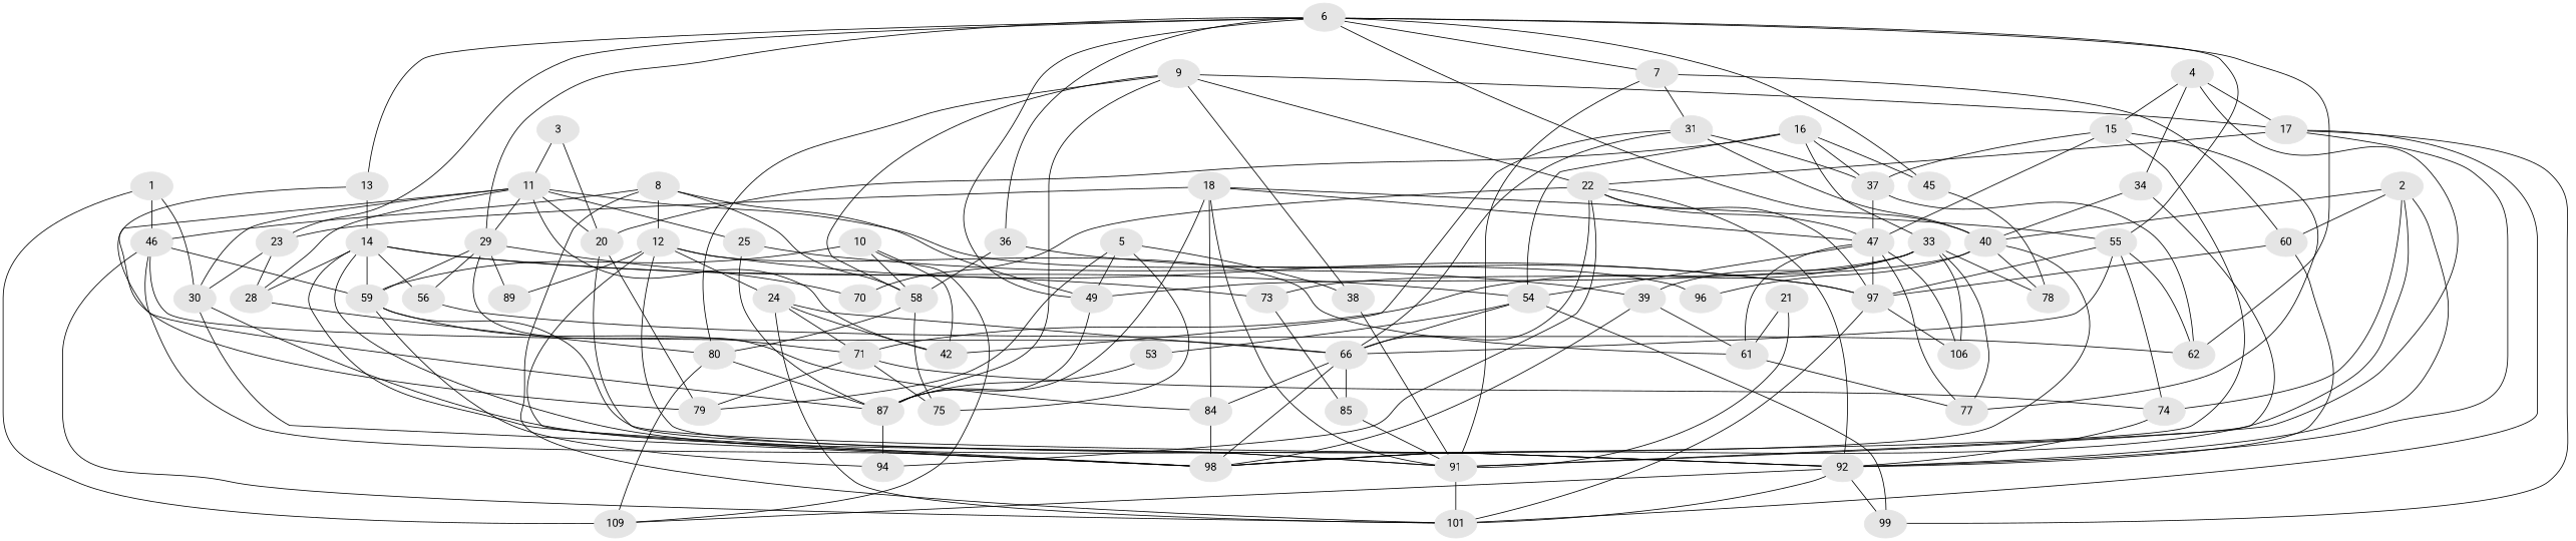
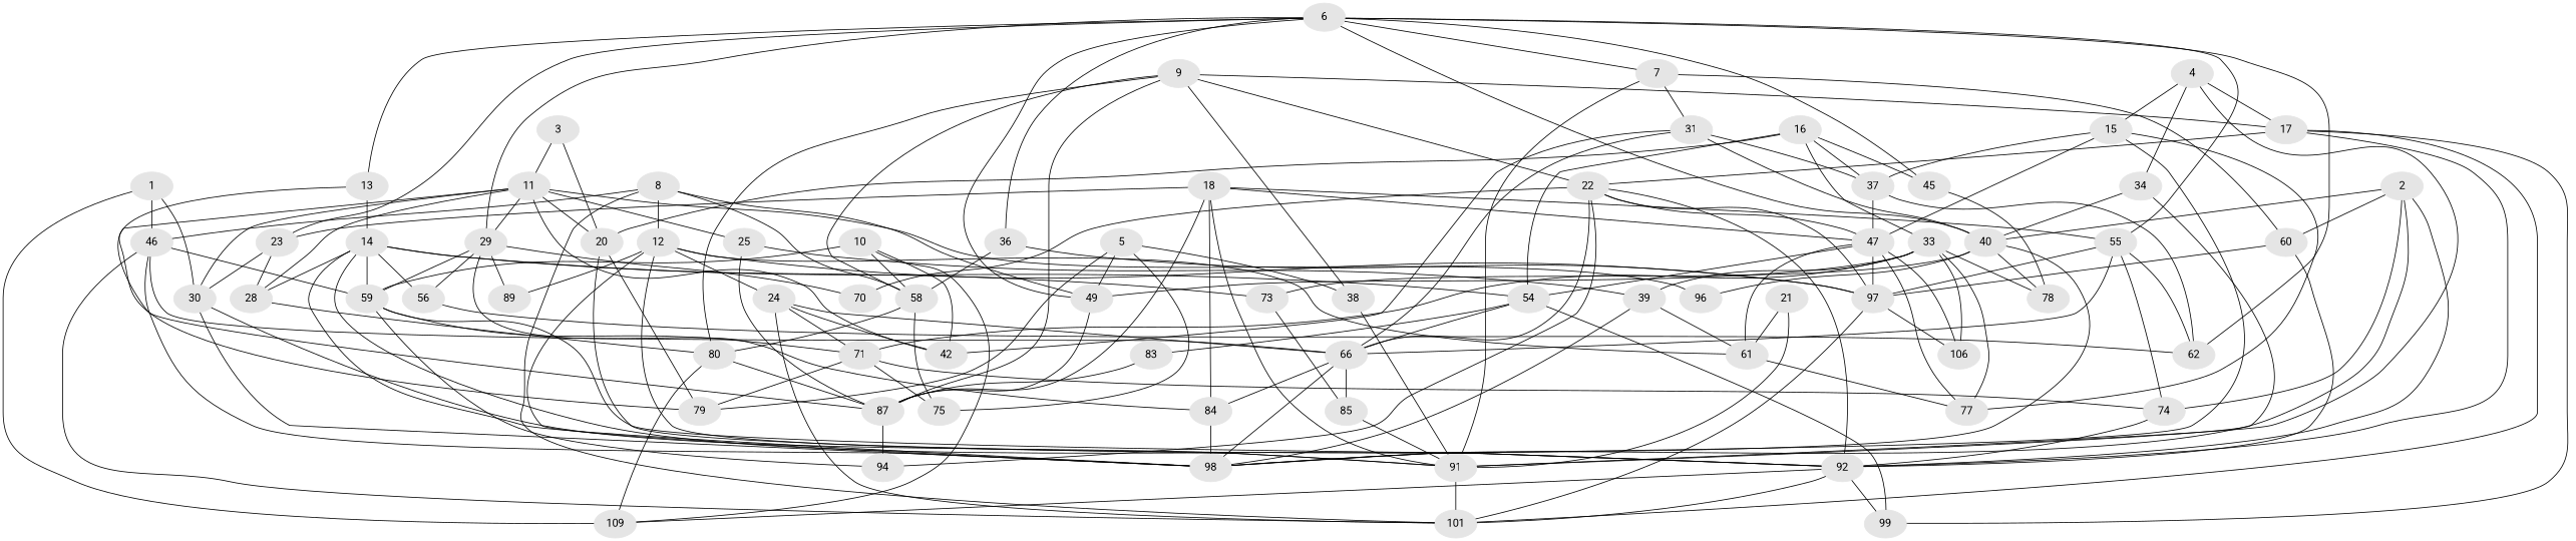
  graph {
    fontname=Roboto
    node [color=gray90 fontname=Roboto style=filled]
    edge [fontname=Roboto]
    30 [super="+41"]
    98 [super="+111"]
    91 [super="+114"]
    1
    46 [super="+68"]
    109
    101 [super="+116"]
    59 [super="+113"]
    66 [super="+117"]
    2 [super="+115"]
    40 [super="+43"]
    60
    74
    92 [super="+112"]
    96
    73
    78
    97 [super="+105"]
    99
    11 [super="+79"]
    20 [super="+35"]
    n22 [label=79]
    29 [super="+51"]
    42 [super="+44"]
    25
    28
    3
    4 [super="+32"]
    15 [super="+100"]
    17 [super="+27"]
    34
    37 [super="+57"]
    47 [super="+69"]
    77
    22 [super="+86"]
    5 [super="+19"]
    38
    49 [super="+64"]
    75
    87 [super="+102"]
    6 [super="+110"]
    7 [super="+76"]
    13 [super="+50"]
    23
    36
    45
    55 [super="+63"]
    62 [super="+93"]
    31 [super="+90"]
    14 [super="+52"]
    89
    56
    84 [super="+108"]
    70
    58 [super="+104"]
    8 [super="+48"]
    12 [super="+26"]
    24 [super="+53"]
    61 [super="+95"]
    80 [super="+107"]
    9 [super="+67"]
    94
    10
    71 [super="+88"]
    39 [super="+65"]
    106
    54 [super="+81"]
-   83 [label=53]
+   83
    85
    16
    33 [super="+103"]
    18 [super="+82"]
    21
    30 -- 98
    30 -- 91
    91 -- 101
    1 -- 30
    1 -- 46
    1 -- 109
    46 -- 98
    46 -- 101
    46 -- 59
    46 -- 66
    59 -- 92
    59 -- 94
    59 -- 71
    66 -- 98
    66 -- 84
    66 -- 85
    2 -- 98
    2 -- 40
    2 -- 60
    2 -- 74
    2 -- 92
    40 -- 98
    40 -- 96
    40 -- 73
    40 -- 78
    60 -- 92
    60 -- 97
    74 -- 92
    92 -- 109
    92 -- 101
    92 -- 99
    73 -- 85
    97 -- 101
    97 -- 106
    11 -- 30
    11 -- 96
    11 -- 20
    11 -- n22
    11 -- 29
    11 -- 42
    11 -- 25
    11 -- 28
    20 -- 91
    20 -- n22
    29 -- 59
    29 -- 89
    29 -- 56
    29 -- 84
    29 -- 70
    25 -- 87
    25 -- 39
    28 -- 80
    3 -- 11
    3 -- 20
    4 -- 91
    4 -- 15
    4 -- 17
    4 -- 34
    15 -- 98
    15 -- 37
    15 -- 47
    15 -- 77
    17 -- 101
    17 -- 92
    17 -- 99
    17 -- 22
    34 -- 91
    34 -- 40
    37 -- 47
    37 -- 62
    47 -- 97
    47 -- 77
    47 -- 61
    47 -- 106
    47 -- 54
    22 -- 66
    22 -- 92
    22 -- 97
    22 -- 47
    22 -- 70
    22 -- 94
    5 -- n22
    5 -- 38
    5 -- 49
    5 -- 75
    38 -- 91
    49 -- 87
    87 -- 94
    6 -- 40
    6 -- 29
    6 -- 49
    6 -- 7
    6 -- 13
    6 -- 23
    6 -- 36
    6 -- 45
    6 -- 55
    6 -- 62
    7 -- 91
    7 -- 60
    7 -- 31
    13 -- 87
    13 -- 14
    23 -- 30
    23 -- 28
    36 -- 97
    36 -- 58
    45 -- 78
    55 -- 66
    55 -- 74
    55 -- 97
    55 -- 62
    31 -- 66
    31 -- 40 [weight=2]
    31 -- 42
    31 -- 37
    14 -- 98
    14 -- 59
    14 -- 92
    14 -- 73
    14 -- 28
    14 -- 56
    14 -- 54
    56 -- 62 [weight=2]
    84 -- 98
    58 -- 75
    58 -- 80
    8 -- 46
    8 -- 101
    8 -- 49
    8 -- 58
    8 -- 12
    12 -- 98 [weight=2]
    12 -- 92
    12 -- 97
    12 -- 89
    12 -- 24
    12 -- 61
    24 -- 101
    24 -- 66
    24 -- 42
    24 -- 71
    61 -- 77
    80 -- 109
    80 -- 87
    9 -- 17
    9 -- 22
    9 -- 38
    9 -- 87
    9 -- 58
    9 -- 80
    10 -- 109
    10 -- 59
    10 -- 42
    10 -- 58
    71 -- 74
    71 -- n22
    71 -- 75
    39 -- 98
    39 -- 61
    54 -- 66
    54 -- 99
    54 -- 83
    83 -- 87
    85 -- 91
    16 -- 20
    16 -- 37
    16 -- 45
    16 -- 54
    16 -- 33
    33 -- 78
    33 -- 77
    33 -- 49
    33 -- 71
    33 -- 39
    33 -- 106
    18 -- 91
    18 -- 47
    18 -- 87
    18 -- 23
    18 -- 55
    18 -- 84
    21 -- 91
    21 -- 61
  }
